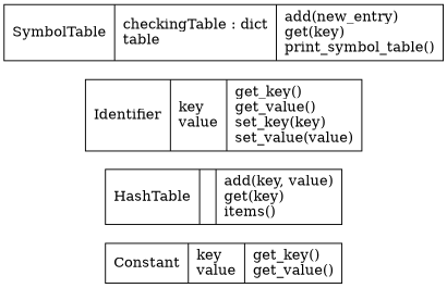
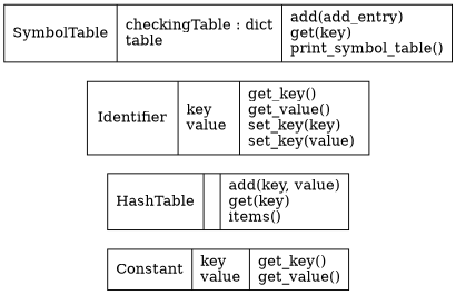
  digraph {
    rankdir=LR
    node [shape=record]
    n1 [label="{Constant|key\lvalue\l|get_key()\lget_value()\l}"]
    n2 [label="{HashTable|\l|add(key, value)\lget(key)\litems()\l}"]
-   n3 [label="{Identifier|key\lvalue\l|get_key()\lget_value()\lset_key(key)\lset_value(value)\l}"]
-   n4 [label="{SymbolTable|checkingTable : dict\ltable\l|add(new_entry)\lget(key)\lprint_symbol_table()\l}"]
+   n3 [label="{Identifier|key\lvalue\l|get_key()\lget_value()\lset_key(key)\lset_key(value)\l}"]
+   n4 [label="{SymbolTable|checkingTable : dict\ltable\l|add(add_entry)\lget(key)\lprint_symbol_table()\l}"]
  }
